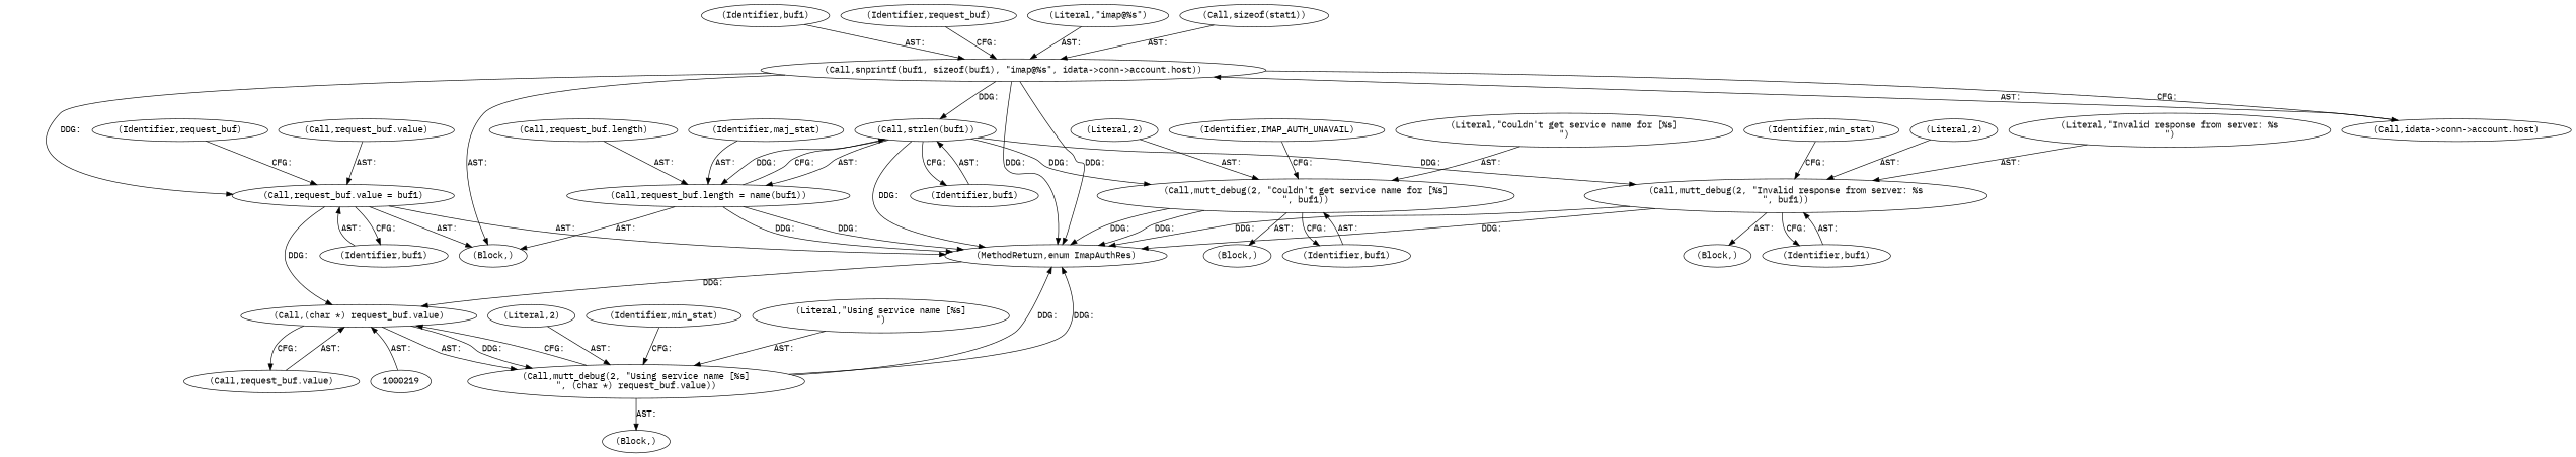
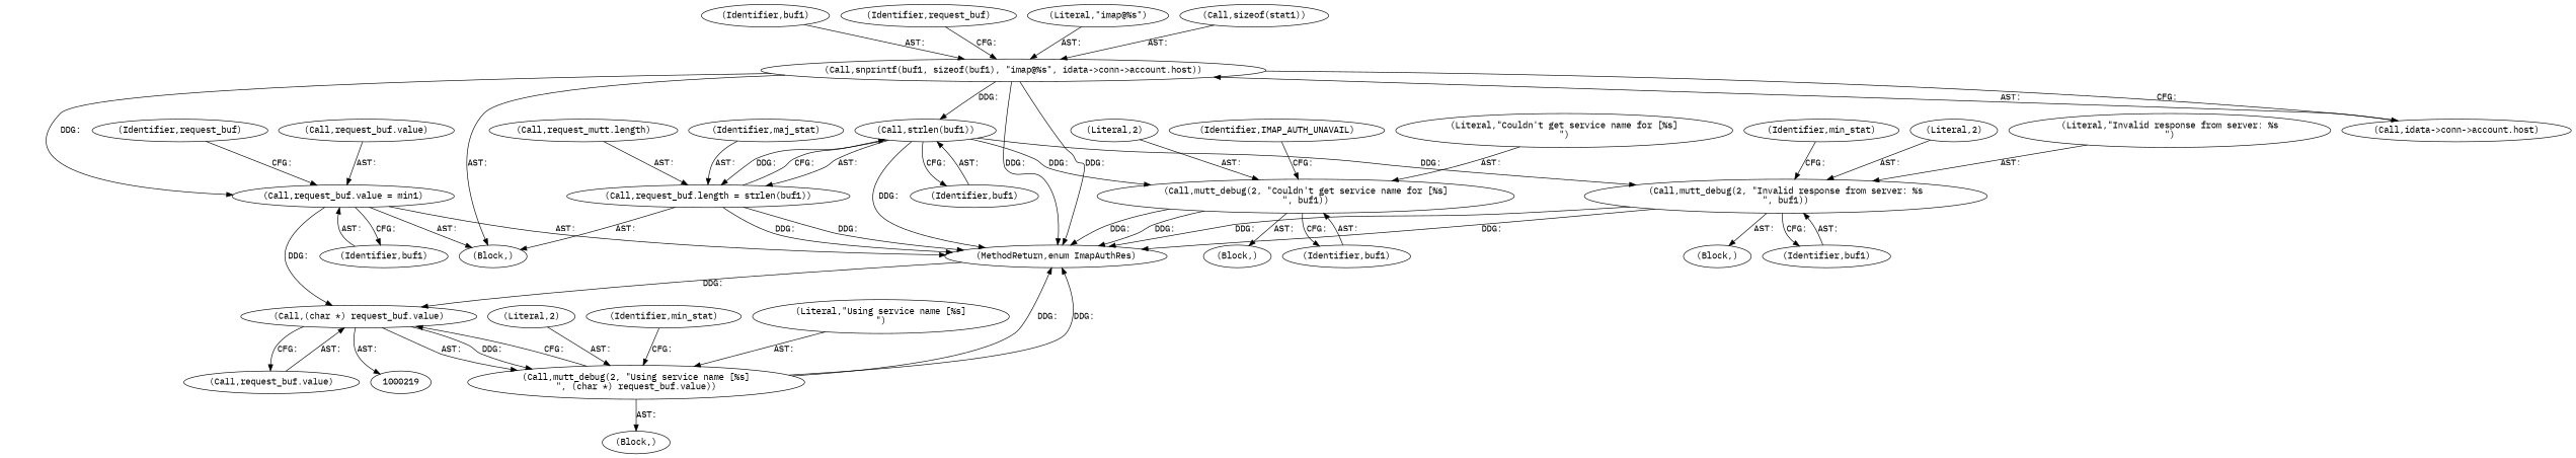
  digraph {
    fontname="IBM Plex Mono"
    node [fontname="IBM Plex Mono"]
    edge [fontname="IBM Plex Mono"]
    n1 [label="(Call,snprintf(buf1, sizeof(buf1), \"imap@%s\", idata->conn->account.host))"]
-   n2 [label="(Call,request_buf.value = buf1)"]
+   n2 [label="(Call,request_buf.value = min1)"]
    n3 [label="(Call,strlen(buf1))"]
    n4 [label="(Call,idata->conn->account.host)"]
    n5 [label="(Block,)"]
    n6 [label="(MethodReturn,enum ImapAuthRes)"]
    n7 [label="(Call,(char *) request_buf.value)"]
    n8 [label="(Identifier,buf1)"]
-   n9 [label="(Call,request_buf.length = name(buf1))"]
+   n9 [label="(Call,request_buf.length = strlen(buf1))"]
    n10 [label="(Call,mutt_debug(2, \"Couldn't get service name for [%s]\n\", buf1))"]
    n11 [label="(Call,mutt_debug(2, \"Invalid response from server: %s\n\", buf1))"]
    n12 [label="(Identifier,buf1)"]
    n13 [label="(Call,mutt_debug(2, \"Using service name [%s]\n\", (char *) request_buf.value))"]
    n14 [label="(Call,request_buf.value)"]
    n15 [label="(Block,)"]
    n16 [label="(Block,)"]
    n17 [label="(Identifier,buf1)"]
    n18 [label="(Block,)"]
    n19 [label="(Identifier,buf1)"]
    n20 [label="(Literal,\"Invalid response from server: %s\n\")"]
    n21 [label="(Literal,2)"]
    n22 [label="(Identifier,min_stat)"]
    n23 [label="(Identifier,buf1)"]
    n24 [label="(Identifier,min_stat)"]
    n25 [label="(Identifier,request_buf)"]
    n26 [label="(Literal,2)"]
-   n27 [label="(Call,request_buf.length)"]
+   n27 [label="(Call,request_mutt.length)"]
    n28 [label="(Identifier,request_buf)"]
    n29 [label="(Literal,\"imap@%s\")"]
    n30 [label="(Identifier,IMAP_AUTH_UNAVAIL)"]
    n31 [label="(Identifier,maj_stat)"]
    n32 [label="(Literal,\"Couldn't get service name for [%s]\n\")"]
    n33 [label="(Call,sizeof(stat1))"]
    n34 [label="(Literal,\"Using service name [%s]\n\")"]
    n35 [label="(Literal,2)"]
    n36 [label="(Call,request_buf.value)"]
    1000219
    n1 -> n2 [label="DDG: "]
    n1 -> n3 [label="DDG: "]
    n1 -> n4 [label="CFG: "]
    n1 -> n5 [label="AST: "]
    n1 -> n6 [label="DDG: "]
    n1 -> n6 [label="DDG: "]
    n2 -> n5 [label="AST: "]
    n2 -> n6 [label="AST: "]
    n2 -> n7 [label="DDG: "]
    n2 -> n8 [label="CFG: "]
    n3 -> n6 [label="DDG: "]
    n3 -> n9 [label="AST: "]
    n3 -> n9 [label="DDG: "]
    n3 -> n10 [label="DDG: "]
    n3 -> n11 [label="DDG: "]
    n3 -> n12 [label="CFG: "]
    n4 -> n1 [label="AST: "]
    n6 -> n7 [label="DDG: "]
    n7 -> n13 [label="AST: "]
    n7 -> n13 [label="DDG: "]
    n7 -> n14 [label="CFG: "]
    n8 -> n2 [label="AST: "]
    n9 -> n3 [label="CFG: "]
    n9 -> n5 [label="AST: "]
    n9 -> n6 [label="DDG: "]
    n9 -> n6 [label="DDG: "]
    n10 -> n6 [label="DDG: "]
    n10 -> n6 [label="DDG: "]
    n10 -> n16 [label="AST: "]
    n10 -> n17 [label="CFG: "]
    n11 -> n6 [label="DDG: "]
    n11 -> n6 [label="DDG: "]
    n11 -> n18 [label="AST: "]
    n11 -> n19 [label="CFG: "]
    n12 -> n3 [label="AST: "]
    n13 -> n6 [label="DDG: "]
    n13 -> n6 [label="DDG: "]
    n13 -> n7 [label="CFG: "]
    n13 -> n15 [label="AST: "]
    n14 -> n7 [label="AST: "]
    n17 -> n10 [label="AST: "]
    n19 -> n11 [label="AST: "]
    n20 -> n11 [label="AST: "]
    n21 -> n13 [label="AST: "]
    n22 -> n13 [label="CFG: "]
    n23 -> n1 [label="AST: "]
    n24 -> n11 [label="CFG: "]
    n25 -> n1 [label="CFG: "]
    n26 -> n10 [label="AST: "]
    n27 -> n9 [label="AST: "]
    n28 -> n2 [label="CFG: "]
    n29 -> n1 [label="AST: "]
    n30 -> n10 [label="CFG: "]
    n31 -> n9 [label="AST: "]
    n32 -> n10 [label="AST: "]
    n33 -> n1 [label="AST: "]
    n34 -> n13 [label="AST: "]
    n35 -> n11 [label="AST: "]
    n36 -> n2 [label="AST: "]
-   1000219 -> n7 [label="AST: "]
+   n7 -> 1000219 [label="AST: "]
  }
